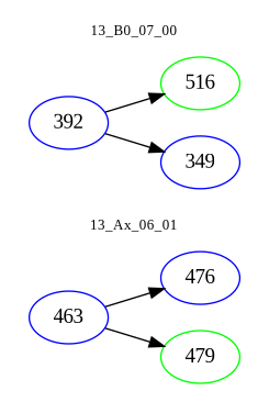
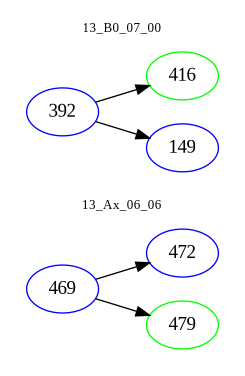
  digraph {
    fontname="Liberation Serif"
    rankdir=LR
    node [color=blue fontname="Liberation Serif"]
    edge [color=black fontname="Liberation Serif"]
-   n1 [label=463]
+   n1 [label=469]
    n2 [color=green label=479]
-   n3 [label=476]
+   n3 [label=472]
    n4 [label=392]
-   n5 [label=349]
-   n6 [color=green label=516]
+   n5 [label=149]
+   n6 [color=green label=416]
    subgraph cluster_1 {
      color=white
      fontsize=10
-     label="13_Ax_06_01"
+     label="13_Ax_06_06"
      n1
      n2
      n3
    }
    subgraph cluster_2 {
      color=white
      fontsize=10
      label="13_B0_07_00"
      n4
      n5
      n6
    }
    n1 -> n2
    n1 -> n3
    n4 -> n5
    n4 -> n6
  }
